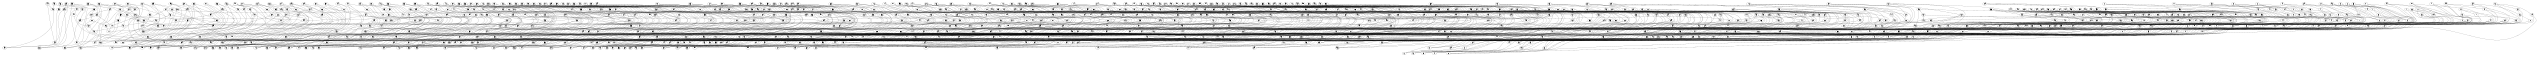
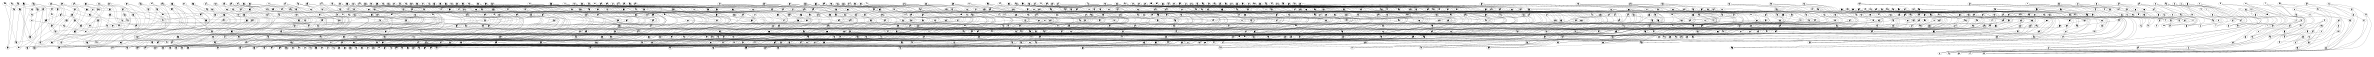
  strict graph {
    node [weight=0]
    edge [weight=0]
    505
    504
    592
    500
    593
    146
    666
    595
    570
    594
    597
    571
    607
    609
    392
    203
    397
    393
    198
    202
    388
    452
    207
    32
    76
    33
    45
    36
    40
    44
    37
    12
    13
    17
    88
    20
    463
    462
    422
    467
    419
    125
    534
    120
    124
    535
    531
    129
    240
    759
    754
    722
    758
    755
    852
    723
    719
    750
    853
    726
    718
    77
    104
    72
    102
    106
    73
    100
    838
    789
    839
    843
    785
    903
    834
    842
    902
    835
    867
    784
    907
    122
    123
    127
    235
    532
    118
    536
    533
    529
    385
    372
    460
    384
    373
    461
    210
    389
    376
    472
    211
    587
    558
    696
    586
    551
    559
    693
    547
    582
    546
    554
    320
    89
    84
    98
    85
    16
    96
    80
    652
    661
    653
    644
    651
    600
    649
    648
    716
    705
    712
    704
    713
    161
    177
    160
    156
    165
    482
    483
    344
    341
    224
    345
    352
    225
    348
    347
    353
    350
    144
    498
    145
    149
    140
    502
    242
    243
    126
    131
    357
    356
    368
    361
    329
    324
    562
    328
    325
    563
    555
    566
    51
    50
    54
    46
    70
    63
    59
    55
    75
    62
    42
    799
    798
    820
    802
    806
    821
    807
    811
    830
    831
    793
    899
    826
    848
    849
    845
    844
    884
    889
    717
    714
    572
    707
    715
    573
    596
    706
    703
    876
    873
    908
    877
    893
    909
    913
    880
    904
    881
    305
    307
    304
    209
    265
    309
    204
    308
    493
    488
    492
    613
    662
    663
    659
    475
    477
    474
    476
    928
    925
    929
    737
    924
    953
    740
    736
    741
-   749
    18
    31
    86
    19
    30
    26
    22
    14
    27
    738
    739
    743
    735
    922
    770
    742
    782
    926
    734
    731
    966
    711
    963
    967
    702
    772
    932
    933
    733
    955
    732
    238
    250
    239
    318
    251
    130
    323
    827
    822
    823
    818
    333
    336
    332
    360
    481
    262
    267
    263
    291
    266
    306
    290
    n305 [label=978]
    879
    890
    882
    895
    883
    914
    875
    894
    887
    918
    915
    919
    866
    117
    116
    112
    526
    113
    698
    692
    621
    624
    620
    641
    678
    625
    640
    629
    679
    10
    15
    11
    23
    2
    6
    3
    378
    379
    213
    375
    418
    466
    471
    515
    518
    514
    538
    519
    520
    543
    539
    521
    142
    143
    147
    138
    194
    195
    199
    439
    442
    438
    399
    403
    435
    434
    923
    946
    951
    947
    927
    943
    249
    253
    248
    245
    47
    34
    35
    78
    38
    83
    79
    121
    530
    342
    339
    230
    343
    231
    354
    346
    234
    359
    355
    952
    941
    944
    720
    945
    668
    775
    673
    669
    603
    602
    606
    605
    634
    599
    604
    756
    761
    854
    757
    760
    851
    855
    752
    728
    850
    858
    725
    950
    939
    954
    942
    935
    931
    934
    938
    930
    416
    178
    417
    421
    412
    428
    424
    420
    413
    425
    691
    690
    686
    509
    695
    687
    697
    694
    321
    710
    817
    816
    747
    746
    860
    751
    233
    232
    322
    832
    833
    837
    791
    828
    790
    795
    957
    956
    960
    677
    779
    961
    454
    451
    387
    455
    386
    382
    391
    176
    181
    414
    410
    415
    426
    258
    295
    259
    294
    278
    303
    310
    315
    311
    330
    331
    135
    8
    21
    9
    4
    288
    296
    289
    285
    301
    297
    292
    264
    300
    269
    569
    568
    508
    134
    565
    699
    589
    556
    227
    226
    114
    119
    528
    888
    776
    769
    777
    670
    812
    671
    813
    921
    920
    885
    916
    940
    937
    216
    218
    217
    215
    219
    374
    221
    380
    371
    766
    685
    771
    767
    684
    689
    681
    193
    192
    398
    188
    197
    94
    95
    67
    824
    863
    501
    496
    497
    612
    870
    871
    544
    616
    676
    627
    622
    623
    172
    173
    212
    169
    111
    97
    109
    71
    302
    317
    316
    312
    293
    276
    256
    273
    82
    87
    101
    103
    252
    241
    237
    727
    900
    905
    901
    841
    865
    868
    836
    840
    869
    708
    709
    700
    724
    721
    128
    436
    409
    433
    437
    440
    628
    445
    444
    448
    401
    441
    449
    672
    516
    513
    517
    512
    549
    510
    274
    275
    246
    464
    469
    465
    381
    560
    553
    561
    548
    541
    819
    846
    891
    886
    610
    611
    665
    495
    646
    664
    490
    494
    491
    152
    499
    107
    105
    911
    906
    910
    874
    7
    58
    642
    647
    643
    650
    222
    223
    183
    182
    159
    658
    655
    487
    683
    682
    298
    299
    286
    282
    591
    774
    590
    503
    688
    150
    155
    151
    190
    576
    577
    575
    580
    313
    794
    787
    783
    786
    443
    446
    395
    370
    470
    801
    800
    804
    808
    796
    780
    797
    809
    781
    28
    764
    765
    805
    229
    228
    362
    363
    335
    334
    254
    69
    64
    68
    108
    110
    187
    186
    408
    191
    93
    92
    53
    52
    49
    57
    56
    567
    132
    506
    133
    137
    136
    507
    574
    365
    364
    366
    917
    912
    856
    792
    788
    815
    206
    962
    949
    959
    139
    166
    167
    171
    480
    162
    485
    484
    814
    810
    201
    390
    200
    196
    185
    180
    184
    406
    407
    411
    430
    729
    936
    220
    208
    680
    578
    402
    189
    608
    632
    394
    427
    340
    337
    489
    657
    540
    545
    579
    581
    584
    287
    141
    157
    429
    432
    338
    81
    423
    164
    478
    479
    675
    674
    618
    619
    615
    656
    327
    326
    261
    260
    456
    457
    453
    859
    862
    645
    617
    654
    66
    377
    468
    473
    948
    175
    174
    214
    179
    637
    636
    744
    745
    358
    115
    524
    847
    964
    965
    639
    638
    598
    552
    537
    773
    768
    748
    753
    564
    396
    511
    284
    281
    268
    280
    270
    667
    459
    458
    383
    522
    523
    897
    825
    829
    896
    763
    762
    803
    369
    892
    5
    170
    168
    861
    864
    588
    585
    583
    630
    631
    635
    626
    701
    557
    163
    158
    99
    91
    90
    65
    730
    898
    614
    660
    205
    525
    148
    153
    154
    778
    872
    257
    272
    1
    60
    61
    41
    24
    601
    25
    277
    279
    247
    271
    486
    319
    314
    633
    255
    958
    39
    43
    404
    405
    400
    74
    450
    447
    244
    283
    351
    349
    431
    542
    527
    236
    367
    550
    857
    0
    505 -- 504
    505 -- 592
    505 -- 500
    592 -- 593
    500 -- 146
    593 -- 666
    595 -- 570
    595 -- 594
    595 -- 597
    570 -- 571
    594 -- 607
    607 -- 609
    392 -- 203
    392 -- 397
    392 -- 393
    203 -- 198
    203 -- 202
    393 -- 388
    393 -- 452
    202 -- 207
    207 -- 388
    207 -- 206
    32 -- 76
    32 -- 33
    32 -- 45
    33 -- 36
    45 -- 40
    45 -- 44
    36 -- 37
    37 -- 24
    12 -- 13
    12 -- 17
    12 -- 88
    17 -- 20
    463 -- 462
    463 -- 422
    462 -- 467
    422 -- 419
    125 -- 534
    125 -- 120
    125 -- 124
    534 -- 535
    534 -- 531
    124 -- 129
    124 -- 240
    759 -- 754
    759 -- 722
    759 -- 758
    754 -- 755
    754 -- 852
    722 -- 723
    722 -- 719
    755 -- 750
    852 -- 853
    723 -- 726
    719 -- 718
    750 -- 751
    750 -- 856
    853 -- 856
    726 -- 755
    726 -- 727
    718 -- 779
    77 -- 76
    77 -- 104
    77 -- 72
    104 -- 102
    104 -- 106
    72 -- 44
    72 -- 73
    102 -- 100
    106 -- 73
    838 -- 789
    838 -- 839
    838 -- 843
    789 -- 785
    839 -- 903
    839 -- 834
    843 -- 842
    843 -- 902
    834 -- 835
    842 -- 867
    842 -- 784
    902 -- 903
    902 -- 907
    867 -- 907
    867 -- 866
    784 -- 785
    122 -- 123
    122 -- 127
    122 -- 235
    123 -- 532
    123 -- 118
    127 -- 536
    532 -- 533
    532 -- 529
    533 -- 536
    533 -- 544
    529 -- 528
    529 -- 544
    385 -- 372
    385 -- 460
    385 -- 384
    372 -- 373
    460 -- 461
    384 -- 210
    384 -- 389
    373 -- 376
    373 -- 472
    210 -- 211
    389 -- 388
    376 -- 219
    472 -- 461
    587 -- 558
    587 -- 696
    587 -- 586
    558 -- 551
    558 -- 559
    696 -- 693
    586 -- 547
    586 -- 582
    551 -- 546
    559 -- 554
    559 -- 320
    547 -- 546
    320 -- 325
    320 -- 321
    89 -- 88
    89 -- 84
    89 -- 98
    84 -- 85
    84 -- 16
    98 -- 100
    98 -- 96
    85 -- 100
    85 -- 80
    16 -- 17
    652 -- 661
    652 -- 653
    652 -- 644
    653 -- 651
    653 -- 600
    644 -- 649
    649 -- 648
    648 -- 613
    716 -- 570
    716 -- 705
    716 -- 712
    705 -- 594
    705 -- 704
    712 -- 713
    161 -- 177
    161 -- 160
    161 -- 156
    160 -- 165
    160 -- 482
    482 -- 483
    344 -- 341
    344 -- 224
    344 -- 345
    341 -- 352
    224 -- 225
    345 -- 348
    345 -- 347
    352 -- 353
    348 -- 353
    347 -- 350
    144 -- 498
    144 -- 145
    144 -- 149
    145 -- 140
    140 -- 502
    502 -- 507
    242 -- 235
    242 -- 243
    242 -- 126
    126 -- 127
    126 -- 131
    357 -- 352
    357 -- 356
    357 -- 368
    356 -- 361
    368 -- 353
    329 -- 324
    329 -- 562
    329 -- 328
    324 -- 325
    562 -- 563
    562 -- 555
    563 -- 566
    555 -- 554
    555 -- 324
    51 -- 50
    51 -- 54
    51 -- 46
    50 -- 70
    50 -- 63
    54 -- 59
    54 -- 55
    70 -- 75
    63 -- 62
    55 -- 42
    62 -- 3
    799 -- 798
    799 -- 820
    799 -- 802
    798 -- 806
    820 -- 821
    806 -- 807
    806 -- 811
    830 -- 835
    830 -- 831
    830 -- 793
    831 -- 899
    831 -- 826
    793 -- 834
    848 -- 758
    848 -- 849
    848 -- 845
    849 -- 852
    845 -- 844
    845 -- 884
    884 -- 889
    717 -- 714
    717 -- 572
    717 -- 707
    714 -- 715
    572 -- 597
    572 -- 573
    707 -- 596
    707 -- 706
    573 -- 571
    596 -- 597
    596 -- 609
    706 -- 703
    703 -- 702
    876 -- 873
    876 -- 908
    876 -- 877
    873 -- 893
    908 -- 909
    908 -- 913
    877 -- 880
    909 -- 904
    880 -- 881
    305 -- 307
    305 -- 304
    305 -- 209
    307 -- 211
    304 -- 265
    304 -- 309
    209 -- 204
    309 -- 328
    309 -- 308
    493 -- 648
    493 -- 488
    493 -- 492
    662 -- 663
    662 -- 659
    662 -- 475
    663 -- 661
    663 -- 477
    475 -- 477
    475 -- 474
    477 -- 476
    476 -- 481
    928 -- 925
    928 -- 929
    928 -- 737
    925 -- 924
    929 -- 953
    737 -- 740
    737 -- 736
    740 -- 741
-   736 -- 749
    741 -- 924
    18 -- 31
    18 -- 86
    18 -- 19
    31 -- 30
    31 -- 26
    19 -- 22
    19 -- 14
    26 -- 27
    27 -- 22
    738 -- 739
    738 -- 743
    738 -- 735
    739 -- 922
    739 -- 770
    743 -- 742
    743 -- 782
    735 -- 926
    735 -- 734
    734 -- 731
    966 -- 711
    966 -- 963
    966 -- 967
    711 -- 702
    963 -- 702
    967 -- 924
    967 -- 772
    772 -- 741
    932 -- 929
    932 -- 933
    932 -- 733
    933 -- 955
    733 -- 736
    733 -- 732
    238 -- 250
    238 -- 239
    238 -- 318
    250 -- 251
    239 -- 243
    239 -- 130
    130 -- 131
    130 -- 323
    323 -- 322
    827 -- 899
    827 -- 826
    827 -- 822
    822 -- 823
    823 -- 818
    333 -- 336
    333 -- 332
    333 -- 360
    360 -- 361
    262 -- 267
    262 -- 263
    262 -- 291
    267 -- 266
    267 -- 306
    291 -- 290
    306 -- 307
    879 -- n305
    879 -- 890
    879 -- 882
    890 -- 895
    882 -- 883
    882 -- 914
    895 -- 875
    895 -- 894
    883 -- 887
    883 -- 918
    914 -- 915
    914 -- 919
    875 -- n305
    894 -- 823
    887 -- 921
    919 -- 918
    919 -- 855
    866 -- 863
    117 -- 116
    117 -- 112
    117 -- 526
    112 -- 225
    112 -- 113
    698 -- 563
    698 -- 566
    698 -- 692
    692 -- 693
    692 -- 554
    621 -- 624
    621 -- 620
    621 -- 641
    624 -- 678
    624 -- 625
    641 -- 640
    678 -- 629
    678 -- 679
    640 -- 600
    629 -- 625
    629 -- 628
    10 -- 15
    10 -- 11
    10 -- 23
    15 -- 14
    15 -- 2
    11 -- 6
    23 -- 22
    2 -- 3
    3 -- 6
    378 -- 379
    378 -- 213
    378 -- 375
    379 -- 462
    379 -- 418
    375 -- 466
    418 -- 419
    466 -- 467
    466 -- 471
    471 -- 470
    515 -- 518
    515 -- 514
    515 -- 538
    518 -- 519
    518 -- 520
    538 -- 543
    538 -- 539
    519 -- 543
    520 -- 521
    539 -- 535
    539 -- 546
    142 -- 504
    142 -- 143
    142 -- 147
    143 -- 198
    143 -- 138
    147 -- 146
    147 -- 194
    194 -- 195
    194 -- 199
    199 -- 198
    439 -- 442
    439 -- 438
    442 -- 399
    438 -- 403
    438 -- 435
    435 -- 434
    434 -- 407
    923 -- 922
    923 -- 926
    923 -- 946
    946 -- 951
    946 -- 947
    951 -- 927
    947 -- 943
    927 -- 926
    927 -- 930
    249 -- 251
    249 -- 253
    249 -- 248
    248 -- 245
    47 -- 46
    47 -- 42
    47 -- 34
    34 -- 35
    34 -- 78
    35 -- 30
    35 -- 38
    78 -- 83
    78 -- 79
    83 -- 103
    121 -- 120
    121 -- 116
    121 -- 530
    530 -- 531
    342 -- 339
    342 -- 230
    342 -- 343
    230 -- 231
    343 -- 354
    343 -- 346
    231 -- 118
    231 -- 234
    354 -- 359
    354 -- 355
    346 -- 347
    234 -- 235
    355 -- 350
    355 -- 369
    952 -- 953
    952 -- 955
    952 -- 941
    941 -- 944
    944 -- 720
    944 -- 945
    668 -- 775
    668 -- 673
    668 -- 669
    603 -- 602
    603 -- 606
    603 -- 605
    602 -- 634
    602 -- 599
    606 -- 607
    605 -- 604
    756 -- 761
    756 -- 854
    756 -- 757
    761 -- 760
    854 -- 851
    854 -- 855
    757 -- 752
    757 -- 728
    760 -- 850
    752 -- 858
    728 -- 725
    850 -- 851
    858 -- 855
    950 -- 951
    950 -- 939
    950 -- 954
    939 -- 942
    954 -- 935
    954 -- 931
    942 -- 718
    942 -- 943
    935 -- 934
    935 -- 938
    931 -- 934
    931 -- 930
    934 -- 727
    938 -- 723
    938 -- 939
    930 -- 731
    416 -- 178
    416 -- 417
    416 -- 421
    417 -- 412
    417 -- 428
    421 -- 424
    421 -- 420
    412 -- 413
    428 -- 425
    424 -- 425
    691 -- 592
    691 -- 690
    691 -- 686
    690 -- 509
    690 -- 695
    686 -- 687
    509 -- 504
    695 -- 697
    695 -- 694
    697 -- 589
    694 -- 699
    694 -- 556
    710 -- 715
    710 -- 711
    710 -- 687
    817 -- 844
    817 -- 889
    817 -- 816
    816 -- 821
    747 -- 742
    747 -- 734
    747 -- 746
    746 -- 860
    746 -- 751
    233 -- 120
    233 -- 240
    233 -- 232
    232 -- 336
    832 -- 833
    832 -- 837
    832 -- 791
    791 -- 828
    791 -- 790
    828 -- 833
    790 -- 795
    795 -- 824
    957 -- 943
    957 -- 956
    957 -- 960
    956 -- 677
    956 -- 779
    960 -- 947
    960 -- 961
    454 -- 451
    454 -- 387
    454 -- 455
    387 -- 386
    387 -- 382
    386 -- 391
    176 -- 177
    176 -- 181
    176 -- 414
    181 -- 410
    414 -- 419
    414 -- 415
    415 -- 410
    415 -- 426
    426 -- 427
    258 -- 263
    258 -- 295
    258 -- 259
    295 -- 294
    295 -- 278
    294 -- 291
    294 -- 303
    303 -- 302
    310 -- 263
    310 -- 315
    310 -- 311
    311 -- 306
    311 -- 330
    330 -- 331
    330 -- 135
    331 -- 326
    331 -- 564
    135 -- 134
    135 -- 206
    8 -- 13
    8 -- 21
    8 -- 9
    21 -- 20
    9 -- 4
    288 -- 296
    288 -- 289
    288 -- 285
    296 -- 301
    296 -- 297
    289 -- 292
    285 -- 264
    301 -- 292
    301 -- 300
    264 -- 265
    264 -- 269
    300 -- 302
    569 -- 568
    569 -- 508
    569 -- 134
    568 -- 565
    568 -- 699
    508 -- 138
    508 -- 509
    699 -- 565
    227 -- 230
    227 -- 226
    227 -- 114
    226 -- 224
    226 -- 346
    114 -- 119
    119 -- 118
    119 -- 528
    888 -- 889
    888 -- 877
    888 -- 893
    776 -- 593
    776 -- 769
    776 -- 777
    777 -- 670
    777 -- 812
    670 -- 671
    812 -- 813
    671 -- 616
    921 -- 918
    921 -- 851
    920 -- 849
    920 -- 885
    920 -- 916
    885 -- 884
    885 -- 881
    916 -- 881
    940 -- 941
    940 -- 725
    940 -- 937
    937 -- 955
    216 -- 213
    216 -- 218
    216 -- 217
    218 -- 215
    218 -- 219
    217 -- 374
    217 -- 221
    215 -- 380
    374 -- 375
    374 -- 371
    380 -- 381
    371 -- 370
    371 -- 470
    766 -- 685
    766 -- 771
    766 -- 767
    685 -- 684
    771 -- 770
    684 -- 689
    684 -- 681
    689 -- 688
    681 -- 696
    193 -- 192
    193 -- 398
    193 -- 188
    192 -- 145
    192 -- 197
    398 -- 399
    398 -- 403
    188 -- 149
    94 -- 2
    94 -- 95
    94 -- 67
    501 -- 500
    501 -- 666
    501 -- 496
    496 -- 497
    497 -- 492
    497 -- 612
    612 -- 613
    612 -- 667
    870 -- 903
    870 -- 835
    870 -- 871
    616 -- 613
    676 -- 677
    676 -- 627
    676 -- 622
    627 -- 623
    622 -- 623
    172 -- 177
    172 -- 418
    172 -- 173
    173 -- 165
    173 -- 212
    212 -- 213
    212 -- 169
    111 -- 67
    111 -- 97
    111 -- 109
    97 -- 95
    109 -- 71
    71 -- 70
    317 -- 321
    317 -- 316
    317 -- 312
    316 -- 245
    293 -- 292
    293 -- 276
    293 -- 256
    276 -- 273
    82 -- 30
    82 -- 83
    82 -- 87
    87 -- 86
    87 -- 101
    101 -- 103
    252 -- 332
    252 -- 253
    252 -- 241
    241 -- 240
    241 -- 237
    900 -- 905
    900 -- 901
    900 -- 841
    905 -- 904
    905 -- 865
    901 -- 837
    901 -- 868
    841 -- 836
    841 -- 840
    868 -- 833
    868 -- 869
    836 -- 837
    840 -- 782
    840 -- 865
    708 -- 713
    708 -- 685
    708 -- 709
    709 -- 700
    700 -- 961
    724 -- 761
    724 -- 725
    724 -- 721
    721 -- 720
    128 -- 129
    128 -- 321
    128 -- 237
    436 -- 409
    436 -- 433
    436 -- 437
    437 -- 440
    628 -- 703
    445 -- 444
    445 -- 448
    444 -- 401
    444 -- 441
    448 -- 397
    441 -- 440
    449 -- 452
    449 -- 448
    672 -- 807
    672 -- 673
    672 -- 677
    516 -- 514
    516 -- 513
    516 -- 517
    513 -- 512
    513 -- 549
    517 -- 520
    512 -- 510
    274 -- 259
    274 -- 275
    274 -- 246
    275 -- 278
    275 -- 273
    464 -- 469
    464 -- 465
    464 -- 381
    465 -- 424
    381 -- 420
    560 -- 589
    560 -- 553
    560 -- 561
    553 -- 548
    561 -- 322
    561 -- 556
    548 -- 549
    548 -- 541
    819 -- 818
    819 -- 846
    819 -- 891
    891 -- 890
    891 -- 886
    886 -- 887
    610 -- 611
    610 -- 665
    610 -- 495
    611 -- 646
    665 -- 669
    665 -- 664
    495 -- 490
    495 -- 494
    646 -- 491
    490 -- 491
    490 -- 152
    494 -- 499
    499 -- 498
    499 -- 664
    107 -- 75
    107 -- 109
    107 -- 105
    105 -- 79
    105 -- 103
    911 -- 863
    911 -- 906
    911 -- 910
    906 -- 907
    906 -- 874
    910 -- n305
    910 -- 915
    874 -- 875
    874 -- 871
    7 -- 6
    7 -- 58
    58 -- 63
    58 -- 59
    642 -- 647
    642 -- 643
    642 -- 650
    647 -- 646
    650 -- 651
    650 -- 659
    222 -- 372
    222 -- 210
    222 -- 223
    223 -- 219
    223 -- 221
    183 -- 178
    183 -- 412
    183 -- 182
    182 -- 159
    658 -- 659
    658 -- 647
    658 -- 655
    655 -- 487
    487 -- 482
    683 -- 686
    683 -- 697
    683 -- 682
    682 -- 715
    298 -- 290
    298 -- 303
    298 -- 299
    299 -- 286
    299 -- 282
    591 -- 664
    591 -- 774
    591 -- 590
    774 -- 775
    774 -- 767
    590 -- 689
    590 -- 503
    503 -- 498
    503 -- 502
    688 -- 693
    688 -- 507
    150 -- 496
    150 -- 155
    150 -- 151
    151 -- 146
    151 -- 190
    190 -- 195
    190 -- 440
    576 -- 714
    576 -- 573
    576 -- 577
    577 -- 575
    577 -- 580
    580 -- 682
    313 -- 325
    313 -- 308
    313 -- 312
    794 -- 798
    794 -- 811
    794 -- 795
    787 -- 836
    787 -- 783
    787 -- 786
    783 -- 782
    783 -- 771
    786 -- 790
    443 -- 442
    443 -- 446
    446 -- 395
    801 -- 822
    801 -- 800
    801 -- 804
    800 -- 808
    800 -- 796
    804 -- 780
    808 -- 813
    796 -- 813
    796 -- 797
    780 -- 809
    780 -- 781
    797 -- 826
    809 -- 808
    781 -- 720
    28 -- 33
    28 -- 80
    764 -- 721
    764 -- 765
    764 -- 805
    765 -- 760
    765 -- 846
    805 -- 818
    805 -- 804
    229 -- 116
    229 -- 232
    229 -- 228
    228 -- 225
    362 -- 360
    362 -- 363
    362 -- 335
    335 -- 334
    334 -- 332
    334 -- 254
    254 -- 243
    69 -- 64
    69 -- 68
    69 -- 108
    68 -- 73
    108 -- 106
    108 -- 110
    110 -- 96
    187 -- 182
    187 -- 186
    187 -- 408
    186 -- 155
    186 -- 191
    408 -- 413
    408 -- 409
    93 -- 88
    93 -- 96
    93 -- 92
    53 -- 40
    53 -- 52
    52 -- 49
    52 -- 57
    49 -- 44
    57 -- 56
    567 -- 566
    567 -- 132
    567 -- 506
    132 -- 133
    132 -- 137
    506 -- 136
    506 -- 507
    133 -- 328
    133 -- 204
    136 -- 137
    574 -- 571
    574 -- 712
    574 -- 575
    365 -- 368
    365 -- 361
    365 -- 364
    364 -- 366
    917 -- 853
    917 -- 916
    917 -- 912
    912 -- 913
    912 -- 880
    792 -- 793
    792 -- 797
    792 -- 788
    788 -- 789
    788 -- 815
    815 -- 769
    815 -- 812
    206 -- 211
    962 -- 963
    962 -- 949
    962 -- 959
    949 -- 945
    959 -- 945
    139 -- 202
    139 -- 138
    139 -- 134
    166 -- 167
    166 -- 171
    166 -- 480
    167 -- 162
    480 -- 481
    480 -- 485
    162 -- 484
    485 -- 484
    814 -- 767
    814 -- 786
    814 -- 810
    810 -- 811
    810 -- 775
    201 -- 390
    201 -- 200
    201 -- 196
    390 -- 391
    390 -- 395
    200 -- 137
    196 -- 197
    185 -- 180
    185 -- 184
    185 -- 406
    180 -- 181
    406 -- 407
    406 -- 411
    411 -- 410
    411 -- 430
    729 -- 732
    729 -- 728
    729 -- 936
    936 -- 933
    936 -- 937
    220 -- 221
    220 -- 370
    220 -- 208
    208 -- 209
    208 -- 382
    680 -- 713
    680 -- 681
    680 -- 578
    578 -- 575
    402 -- 403
    402 -- 407
    402 -- 189
    189 -- 188
    189 -- 184
    608 -- 609
    608 -- 605
    608 -- 632
    394 -- 399
    394 -- 197
    394 -- 395
    427 -- 430
    340 -- 341
    340 -- 228
    340 -- 337
    337 -- 356
    337 -- 336
    489 -- 488
    489 -- 484
    489 -- 657
    540 -- 517
    540 -- 541
    540 -- 545
    545 -- 521
    545 -- 544
    579 -- 582
    579 -- 578
    579 -- 581
    581 -- 580
    581 -- 584
    287 -- 266
    287 -- 290
    287 -- 286
    141 -- 140
    141 -- 136
    141 -- 196
    157 -- 156
    157 -- 152
    157 -- 180
    429 -- 428
    429 -- 432
    432 -- 413
    432 -- 433
    338 -- 339
    338 -- 234
    338 -- 335
    81 -- 76
    81 -- 102
    81 -- 80
    423 -- 422
    423 -- 426
    164 -- 165
    164 -- 169
    164 -- 478
    478 -- 483
    478 -- 479
    479 -- 474
    675 -- 620
    675 -- 670
    675 -- 674
    674 -- 679
    674 -- 809
    618 -- 673
    618 -- 619
    618 -- 615
    619 -- 622
    615 -- 643
    656 -- 481
    656 -- 485
    656 -- 657
    327 -- 322
    327 -- 315
    327 -- 326
    261 -- 308
    261 -- 256
    261 -- 260
    260 -- 265
    260 -- 289
    456 -- 389
    456 -- 457
    456 -- 453
    457 -- 460
    453 -- 452
    859 -- 915
    859 -- 858
    859 -- 862
    862 -- 863
    645 -- 644
    645 -- 640
    645 -- 617
    617 -- 620
    617 -- 616
    654 -- 483
    654 -- 655
    654 -- 479
    66 -- 62
    66 -- 67
    66 -- 71
    377 -- 376
    377 -- 380
    377 -- 468
    468 -- 469
    468 -- 473
    473 -- 472
    948 -- 925
    948 -- 953
    948 -- 949
    175 -- 167
    175 -- 174
    175 -- 214
    174 -- 420
    174 -- 179
    214 -- 215
    214 -- 171
    179 -- 178
    637 -- 625
    637 -- 632
    637 -- 636
    636 -- 641
    636 -- 604
-   744 -- 749
    744 -- 866
    744 -- 745
    745 -- 784
    745 -- 740
    358 -- 339
    358 -- 359
    358 -- 363
    115 -- 113
    115 -- 114
    115 -- 524
    847 -- 850
    847 -- 846
    847 -- 886
    964 -- 961
    964 -- 709
    964 -- 965
    965 -- 922
    965 -- 770
    639 -- 634
    639 -- 619
    639 -- 638
    638 -- 643
    638 -- 598
    598 -- 651
    598 -- 599
    552 -- 131
    552 -- 553
    552 -- 537
    537 -- 536
    537 -- 541
    773 -- 785
    773 -- 772
    773 -- 768
    768 -- 687
    768 -- 769
-   748 -- 749
    748 -- 862
    748 -- 753
    753 -- 732
    753 -- 752
    564 -- 565
    396 -- 397
    396 -- 199
    396 -- 401
    511 -- 547
    511 -- 514
    511 -- 510
    284 -- 285
    284 -- 297
    284 -- 281
    281 -- 268
    281 -- 280
    268 -- 269
    268 -- 270
    280 -- 297
    280 -- 282
    667 -- 666
    667 -- 671
    459 -- 470
    459 -- 458
    458 -- 455
    458 -- 383
    383 -- 382
    383 -- 370
    522 -- 113
    522 -- 524
    522 -- 523
    523 -- 526
    523 -- 519
    897 -- 825
    897 -- 829
    897 -- 896
    825 -- 820
    825 -- 824
    829 -- 828
    829 -- 824
    896 -- 869
    763 -- 758
    763 -- 844
    763 -- 762
    762 -- 719
    762 -- 803
    803 -- 802
    803 -- 816
    369 -- 359
    892 -- 821
    892 -- 893
    892 -- 896
    5 -- 4
    5 -- 56
    170 -- 476
    170 -- 171
    170 -- 168
    168 -- 474
    168 -- 169
    861 -- 909
    861 -- 860
    861 -- 864
    864 -- 742
    864 -- 865
    588 -- 589
    588 -- 549
    588 -- 584
    585 -- 512
    585 -- 584
    585 -- 583
    583 -- 582
    583 -- 510
    630 -- 606
    630 -- 631
    630 -- 635
    631 -- 704
    631 -- 626
    635 -- 634
    635 -- 623
    626 -- 627
    626 -- 701
    701 -- 704
    701 -- 700
    557 -- 556
    557 -- 326
    557 -- 564
    163 -- 162
    163 -- 179
    163 -- 158
    158 -- 488
    158 -- 159
    99 -- 97
    99 -- 101
    99 -- 91
    91 -- 86
    91 -- 90
    90 -- 14
    90 -- 95
    65 -- 64
    65 -- 110
    65 -- 92
    730 -- 731
    730 -- 751
    730 -- 727
    898 -- 899
    898 -- 894
    898 -- 871
    614 -- 669
    614 -- 611
    614 -- 615
    660 -- 661
    660 -- 649
    660 -- 657
    205 -- 204
    205 -- 386
    205 -- 200
    525 -- 521
    525 -- 528
    525 -- 524
    148 -- 149
    148 -- 494
    148 -- 153
    153 -- 152
    153 -- 184
    154 -- 492
    154 -- 159
    154 -- 155
    778 -- 802
    778 -- 807
    778 -- 779
    872 -- 873
    872 -- 904
    872 -- 869
    257 -- 312
    257 -- 256
    257 -- 272
    272 -- 273
    1 -- 4
    1 -- 60
    60 -- 64
    60 -- 61
    61 -- 56
    41 -- 36
    41 -- 40
    601 -- 600
    601 -- 599
    601 -- 604
    25 -- 20
    25 -- 24
    277 -- 300
    277 -- 276
    277 -- 279
    279 -- 278
    279 -- 302
    247 -- 250
    247 -- 318
    247 -- 246
    271 -- 266
    271 -- 269
    271 -- 270
    486 -- 156
    486 -- 491
    486 -- 487
    319 -- 318
    319 -- 323
    319 -- 314
    314 -- 259
    314 -- 315
    633 -- 706
    633 -- 628
    633 -- 632
    255 -- 251
    255 -- 253
    255 -- 254
    958 -- 679
    958 -- 781
    958 -- 959
    39 -- 26
    39 -- 38
    43 -- 42
    43 -- 38
    404 -- 409
    404 -- 191
    404 -- 405
    405 -- 440
    405 -- 400
    400 -- 195
    400 -- 401
    74 -- 46
    74 -- 75
    74 -- 79
    450 -- 451
    450 -- 391
    450 -- 447
    447 -- 446
    244 -- 245
    244 -- 246
    244 -- 272
    283 -- 286
    283 -- 282
    283 -- 270
    351 -- 350
    351 -- 366
    351 -- 349
    349 -- 348
    349 -- 364
    431 -- 434
    431 -- 430
    542 -- 531
    542 -- 543
    542 -- 527
    527 -- 526
    527 -- 530
    236 -- 248
    236 -- 316
    236 -- 237
    367 -- 363
    367 -- 366
    367 -- 369
    550 -- 535
    550 -- 129
    550 -- 551
    857 -- 913
    857 -- 860
    857 -- 856
    0 -- 13
    0 -- 92
    0 -- 1
  }
